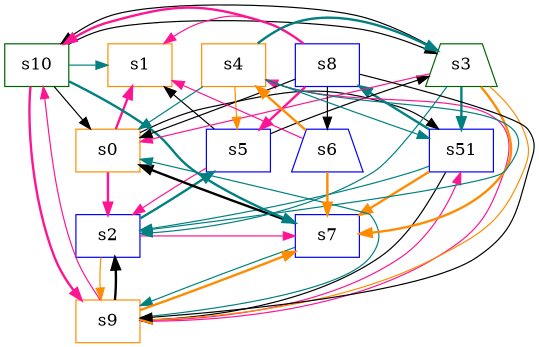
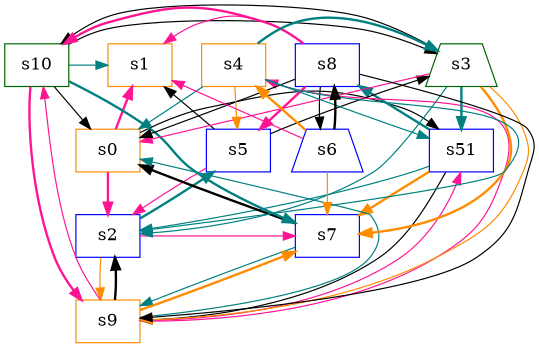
  digraph {
    node [color=blue player=0 shape=box]
    edge [color=deeppink style=solid]
    s0 [color=darkorange]
    s1 [color=darkorange player=1]
    s2 [player=1]
    n4 [label=s51]
    s5
    s7
    s9 [color=darkorange]
    s10 [color=darkgreen player=1]
    s3 [color=darkgreen player=1 shape=trapezium]
    s8 [player=1]
    s4 [color=darkorange]
    s6 [player=1 shape=trapezium]
    s0 -> s1 [constraint="time % 2 == 1 || time % 2 == 0" style=bold]
    s0 -> s2 [style=bold]
    s0 -> n4 [color=black constraint="time == 13"]
    s2 -> s5 [color=teal constraint="time == 0 || time == 2 || time == 3 || time == 13 || time == 14" style=bold]
    s2 -> s7 [constraint="time % 4 == 2 || time % 4 == 1"]
    s2 -> s9 [color=darkorange]
    n4 -> s2 [color=teal constraint="time % 5 == 0 || time % 3 == 0"]
    n4 -> s7 [color=darkorange constraint="time % 2 == 0 && time % 5 == 2" style=bold]
    n4 -> s9 [color=black constraint="time % 4 == 1"]
    n4 -> s8 [color=teal constraint="time == 4 || time == 9" style=bold]
    s5 -> s1 [color=black constraint="time == 2 || time == 3 || time == 5 || time == 6 || time == 8"]
    s5 -> s2 [constraint="time % 5 == 2"]
    s5 -> s3 [color=black constraint="!(time % 3 == 0)"]
    s7 -> s0 [color=black constraint="time % 3 == 1 || time % 4 == 2" style=bold]
    s7 -> s9 [color=teal constraint="!(time % 3 == 1)"]
    s9 -> s0 [color=teal constraint="!(time % 4 == 2)"]
    s9 -> s2 [color=black constraint="time % 3 == 0 || time % 4 == 1" style=bold]
    s9 -> n4 [constraint="time % 3 == 2"]
    s9 -> s7 [color=darkorange constraint="time == 8 || time == 22" style=bold]
    s9 -> s10 [constraint="time % 4 == 2"]
    s9 -> s4 [constraint="time % 4 == 3 && time % 3 == 1"]
    s10 -> s0 [color=black constraint="!(time % 6 == 2)"]
    s10 -> s1 [color=teal constraint="time % 2 == 0 && time % 5 == 2"]
    s10 -> s7 [color=teal constraint="!(time % 6 == 3)" style=bold]
    s10 -> s9 [constraint="time % 2 == 1" style=bold]
    s10 -> s3 [color=black constraint="!(time % 3 == 1)"]
    s3 -> s0 [constraint="time == 6 || time == 12 || time == 15"]
    s3 -> s2 [color=teal constraint="time % 4 == 1 && time % 4 == 2"]
    s3 -> n4 [color=teal style=bold]
    s3 -> s7 [color=darkorange constraint="time % 2 == 0 && time % 4 == 2" style=bold]
    s3 -> s9 [color=darkorange constraint="time == 7"]
    s3 -> s10 [color=black constraint="time % 5 == 3 || time % 5 == 0"]
    s8 -> s0 [color=black constraint="time % 2 == 1"]
    s8 -> s1 [constraint="time % 3 == 2 || time % 5 == 2"]
    s8 -> s5 [constraint="time == 5 || time == 18 || time == 22 || time == 28" style=bold]
    s8 -> s9 [color=black constraint="time % 2 == 0"]
    s8 -> s10 [constraint="time % 8 == 5" style=bold]
    s8 -> s6 [color=black]
    s4 -> s0 [color=teal]
    s4 -> s2 [color=teal constraint="!(time % 6 == 2)"]
    s4 -> n4 [color=teal constraint="time % 4 == 1"]
    s4 -> s5 [color=darkorange]
    s4 -> s3 [color=teal constraint="time % 3 == 1 || time % 3 == 2" style=bold]
    s6 -> s1 [constraint="time % 3 == 2 || time % 3 == 2"]
-   s6 -> s7 [color=darkorange style=bold]
+   s6 -> s7 [color=darkorange]
+   s6 -> s8 [color=black constraint="time % 3 == 0" style=bold]
    s6 -> s4 [color=darkorange constraint="time % 2 == 1 || time % 4 == 0" style=bold]
  }
